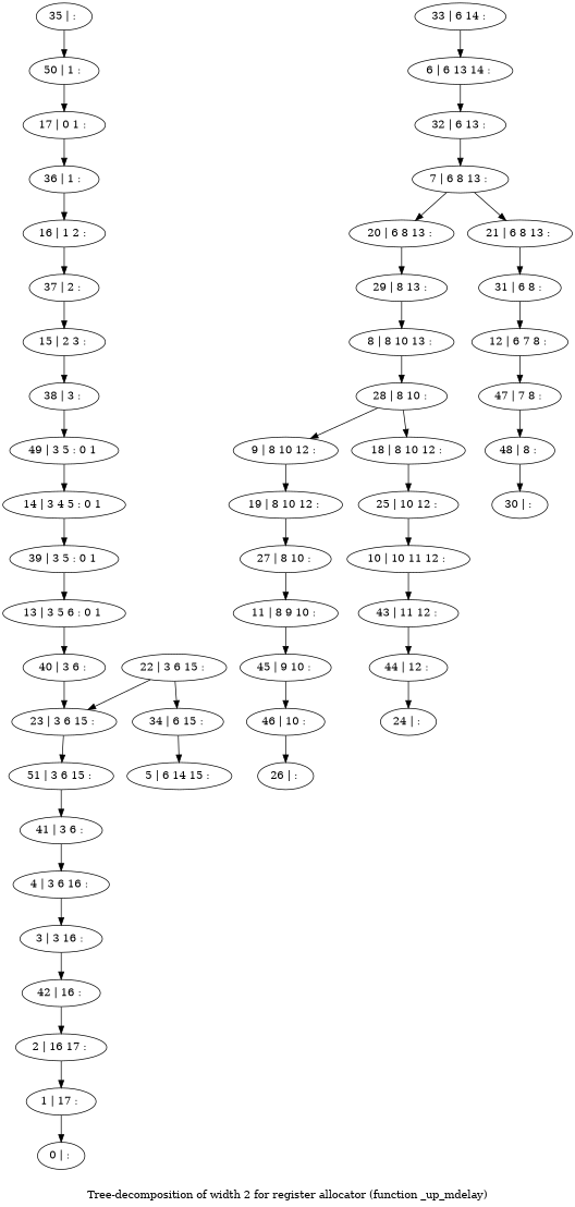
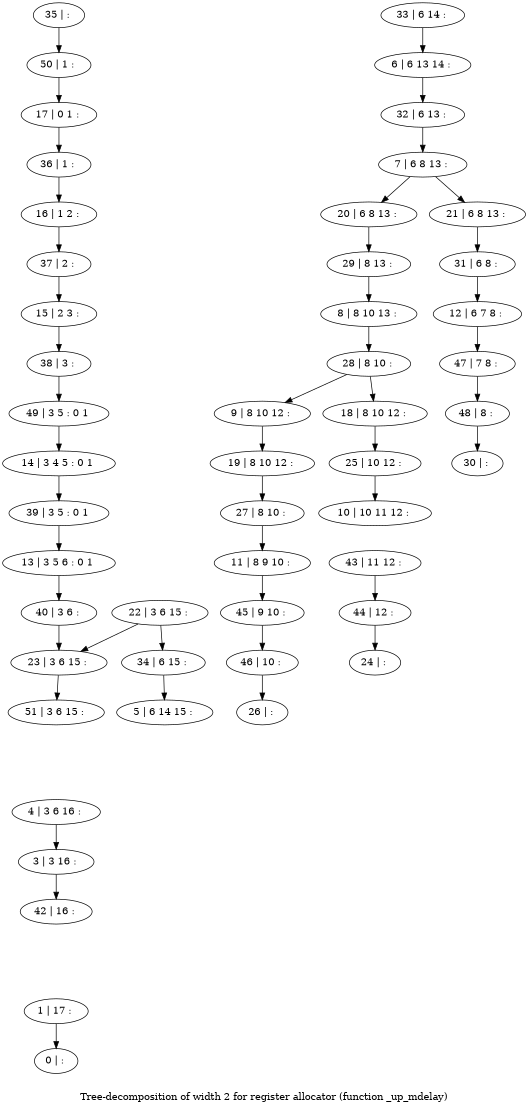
  digraph {
    label="Tree-decomposition of width 2 for register allocator (function _up_mdelay)"
    n1 [label="0 | : "]
    n2 [label="1 | 17 : "]
-   n3 [label="2 | 16 17 : "]
    n4 [label="3 | 3 16 : "]
    n5 [label="42 | 16 : "]
    n6 [label="4 | 3 6 16 : "]
    n7 [label="5 | 6 14 15 : "]
    n8 [label="33 | 6 14 : "]
    n9 [label="6 | 6 13 14 : "]
    n10 [label="32 | 6 13 : "]
    n11 [label="7 | 6 8 13 : "]
    n12 [label="20 | 6 8 13 : "]
    n13 [label="21 | 6 8 13 : "]
    n14 [label="29 | 8 13 : "]
    n15 [label="31 | 6 8 : "]
    n16 [label="8 | 8 10 13 : "]
    n17 [label="28 | 8 10 : "]
    n18 [label="9 | 8 10 12 : "]
    n19 [label="18 | 8 10 12 : "]
    n20 [label="19 | 8 10 12 : "]
    n21 [label="25 | 10 12 : "]
    n22 [label="27 | 8 10 : "]
    n23 [label="10 | 10 11 12 : "]
    n24 [label="43 | 11 12 : "]
    n25 [label="44 | 12 : "]
    n26 [label="11 | 8 9 10 : "]
    n27 [label="45 | 9 10 : "]
    n28 [label="46 | 10 : "]
    n29 [label="12 | 6 7 8 : "]
    n30 [label="47 | 7 8 : "]
    n31 [label="48 | 8 : "]
    n32 [label="13 | 3 5 6 : 0 1 "]
    n33 [label="40 | 3 6 : "]
    n34 [label="23 | 3 6 15 : "]
    n35 [label="14 | 3 4 5 : 0 1 "]
    n36 [label="39 | 3 5 : 0 1 "]
    n37 [label="15 | 2 3 : "]
    n38 [label="38 | 3 : "]
    n39 [label="49 | 3 5 : 0 1 "]
    n40 [label="16 | 1 2 : "]
    n41 [label="37 | 2 : "]
    n42 [label="17 | 0 1 : "]
    n43 [label="36 | 1 : "]
    n44 [label="22 | 3 6 15 : "]
    n45 [label="34 | 6 15 : "]
    n46 [label="51 | 3 6 15 : "]
-   n47 [label="41 | 3 6 : "]
    n48 [label="24 | : "]
    n49 [label="26 | : "]
    n50 [label="30 | : "]
    n51 [label="35 | : "]
    n52 [label="50 | 1 : "]
    n2 -> n1
-   n3 -> n2
    n4 -> n5
-   n5 -> n3
    n6 -> n4
    n8 -> n9
    n9 -> n10
    n10 -> n11
    n11 -> n12
    n11 -> n13
    n12 -> n14
    n13 -> n15
    n14 -> n16
    n15 -> n29
    n16 -> n17
    n17 -> n18
    n17 -> n19
    n18 -> n20
    n19 -> n21
    n20 -> n22
    n21 -> n23
    n22 -> n26
-   n23 -> n24
    n24 -> n25
    n25 -> n48
    n26 -> n27
    n27 -> n28
    n28 -> n49
    n29 -> n30
    n30 -> n31
    n31 -> n50
    n32 -> n33
    n33 -> n34
    n34 -> n46
    n35 -> n36
    n36 -> n32
    n37 -> n38
    n38 -> n39
    n39 -> n35
    n40 -> n41
    n41 -> n37
    n42 -> n43
    n43 -> n40
    n44 -> n34
    n44 -> n45
    n45 -> n7
-   n46 -> n47
-   n47 -> n6
    n51 -> n52
    n52 -> n42
  }
